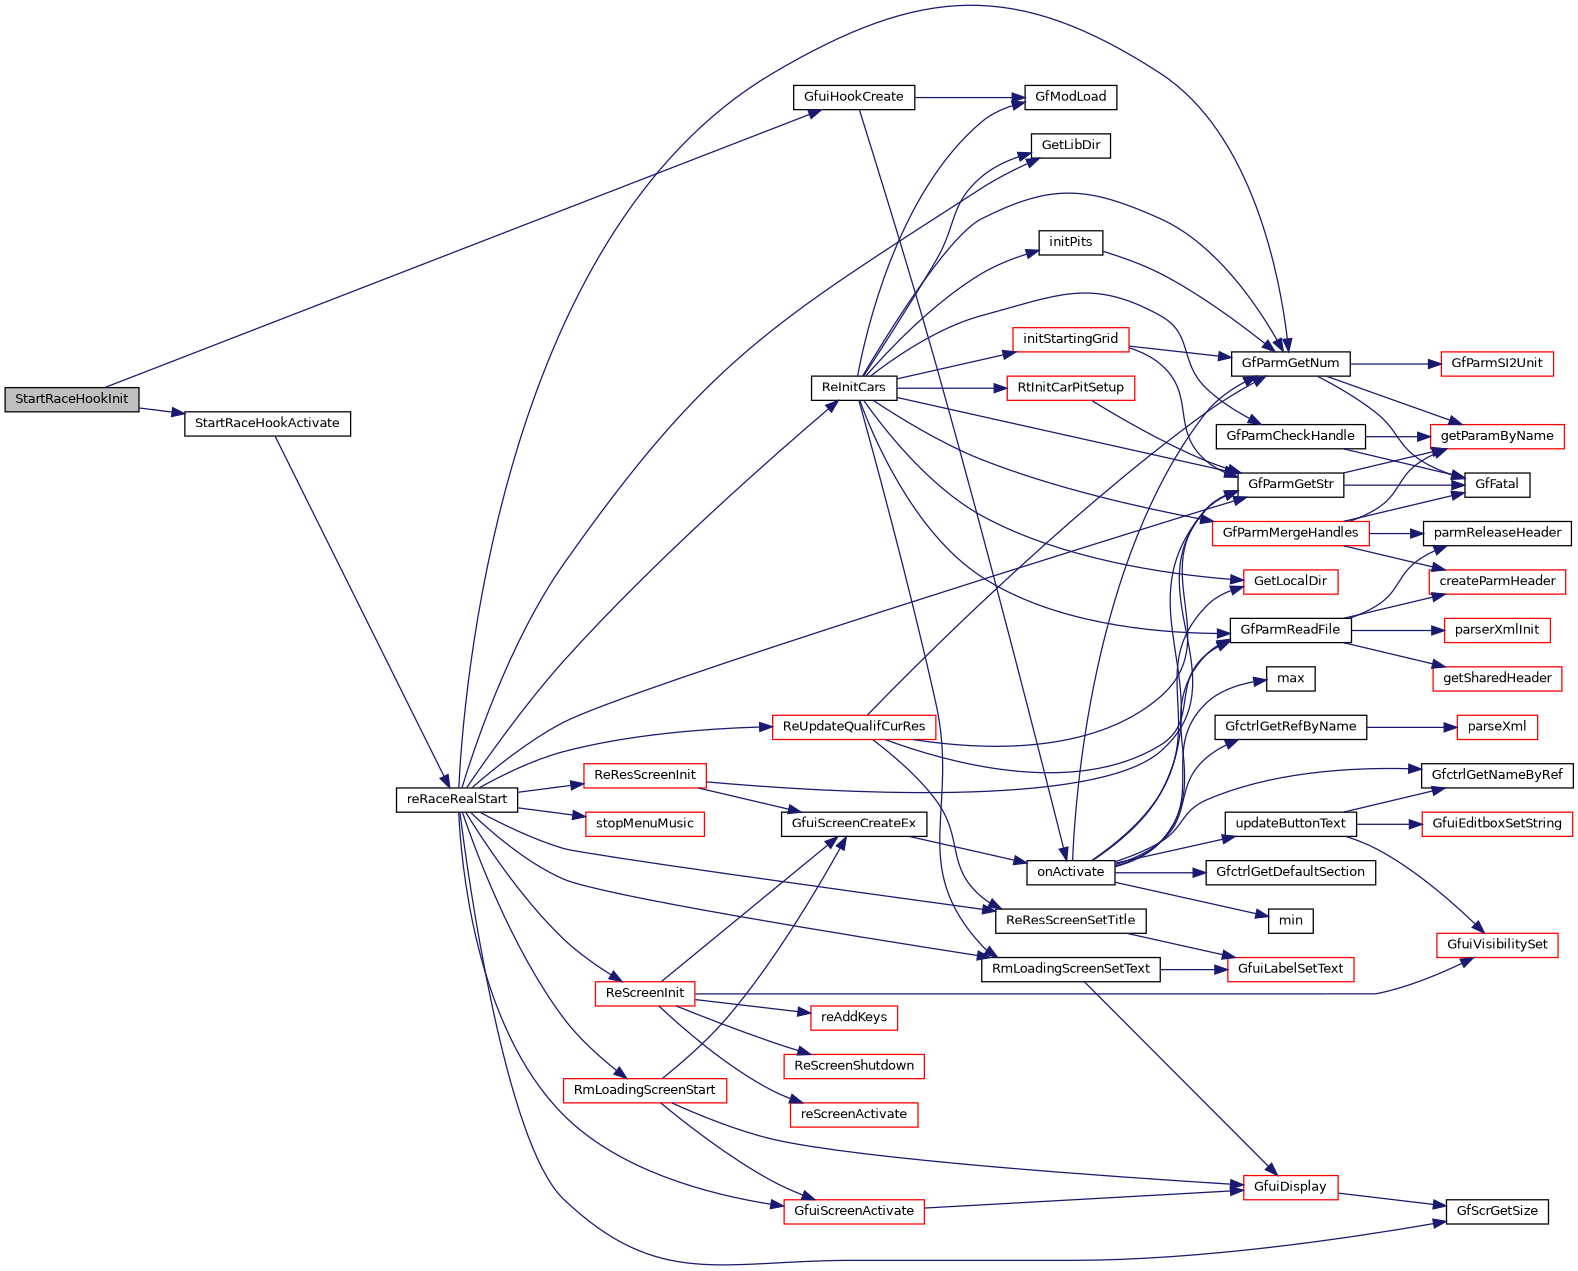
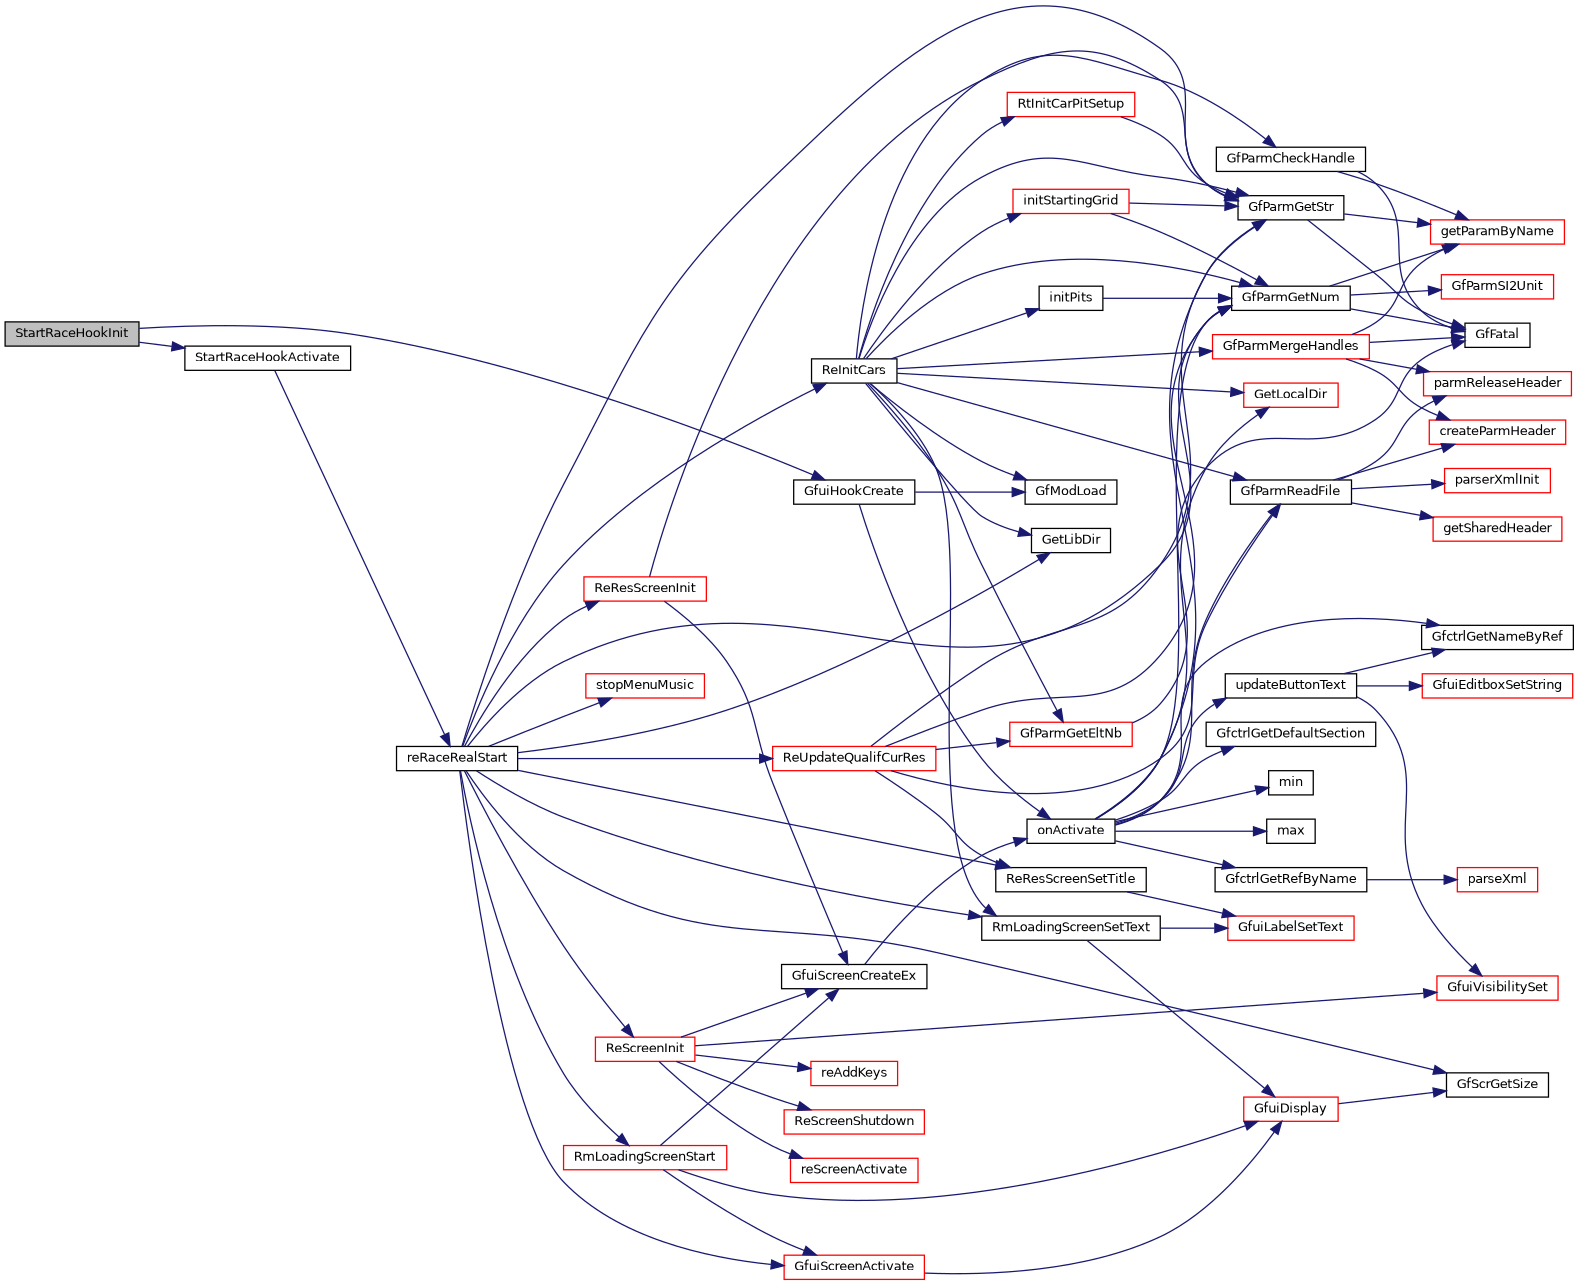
  digraph {
    rankdir=LR
    node [color=red fillcolor=white fontname=Helvetica fontsize=10 shape=record style=filled]
    edge [color=midnightblue fontname=Helvetica fontsize=10 labelfontname=Helvetica labelfontsize=10 style=solid]
    n1 [color=black fillcolor=grey75 fontcolor=black height=0.2 label=StartRaceHookInit width=0.4]
    n2 [color=black height=0.2 label=GfuiHookCreate width=0.4]
    n3 [color=black height=0.2 label=StartRaceHookActivate width=0.4]
    n4 [color=black height=0.2 label=onActivate width=0.4]
    n5 [color=black height=0.2 label=GfModLoad width=0.4]
    n6 [color=black height=0.2 label=reRaceRealStart width=0.4]
    n7 [height=0.2 label=GetLocalDir width=0.4]
    n8 [color=black height=0.2 label=GfParmReadFile width=0.4]
    n9 [color=black height=0.2 label=GfctrlGetNameByRef width=0.4]
    n10 [color=black height=0.2 label=GfParmGetStr width=0.4]
    n11 [color=black height=0.2 label=GfctrlGetRefByName width=0.4]
    n12 [color=black height=0.2 label=GfParmGetNum width=0.4]
    n13 [color=black height=0.2 label=GfctrlGetDefaultSection width=0.4]
    n14 [color=black height=0.2 label=min width=0.4]
    n15 [color=black height=0.2 label=max width=0.4]
    n16 [color=black height=0.2 label=updateButtonText width=0.4]
    n17 [height=0.2 label=getSharedHeader width=0.4]
    n18 [height=0.2 label=createParmHeader width=0.4]
    n19 [height=0.2 label=parserXmlInit width=0.4]
-   n20 [color=black height=0.2 label=parmReleaseHeader width=0.4]
+   n20 [height=0.2 label=parmReleaseHeader width=0.4]
    n21 [color=black height=0.2 label=GfFatal width=0.4]
    n22 [height=0.2 label=getParamByName width=0.4]
    n23 [height=0.2 label=parseXml width=0.4]
    n24 [height=0.2 label=GfParmSI2Unit width=0.4]
    n25 [height=0.2 label=GfuiEditboxSetString width=0.4]
    n26 [height=0.2 label=GfuiVisibilitySet width=0.4]
    n27 [color=black height=0.2 label=RmLoadingScreenSetText width=0.4]
    n28 [color=black height=0.2 label=GfScrGetSize width=0.4]
    n29 [color=black height=0.2 label=GetLibDir width=0.4]
    n30 [color=black height=0.2 label=ReInitCars width=0.4]
    n31 [height=0.2 label=ReScreenInit width=0.4]
    n32 [height=0.2 label=ReResScreenInit width=0.4]
    n33 [height=0.2 label=RmLoadingScreenStart width=0.4]
    n34 [height=0.2 label=GfuiScreenActivate width=0.4]
    n35 [height=0.2 label=ReUpdateQualifCurRes width=0.4]
    n36 [color=black height=0.2 label=ReResScreenSetTitle width=0.4]
    n37 [height=0.2 label=stopMenuMusic width=0.4]
    n38 [height=0.2 label=GfuiLabelSetText width=0.4]
    n39 [height=0.2 label=GfuiDisplay width=0.4]
+   n40 [height=0.2 label=GfParmGetEltNb width=0.4]
    n41 [color=black height=0.2 label=GfParmCheckHandle width=0.4]
    n42 [height=0.2 label=GfParmMergeHandles width=0.4]
    n43 [height=0.2 label=RtInitCarPitSetup width=0.4]
    n44 [height=0.2 label=initStartingGrid width=0.4]
    n45 [color=black height=0.2 label=initPits width=0.4]
    n46 [height=0.2 label=ReScreenShutdown width=0.4]
    n47 [color=black height=0.2 label=GfuiScreenCreateEx width=0.4]
    n48 [height=0.2 label=reScreenActivate width=0.4]
    n49 [height=0.2 label=reAddKeys width=0.4]
    n1 -> n2
    n1 -> n3
    n2 -> n4
    n2 -> n5
    n3 -> n6
    n4 -> n7
    n4 -> n8
    n4 -> n9
    n4 -> n10
    n4 -> n11
    n4 -> n12
    n4 -> n13
    n4 -> n14
    n4 -> n15
    n4 -> n16
    n6 -> n10
    n6 -> n12
    n6 -> n27
    n6 -> n28
    n6 -> n29
    n6 -> n30
    n6 -> n31
    n6 -> n32
    n6 -> n33
    n6 -> n34
    n6 -> n35
    n6 -> n36
    n6 -> n37
    n8 -> n17
    n8 -> n18
    n8 -> n19
    n8 -> n20
    n10 -> n21
    n10 -> n22
    n11 -> n23
    n12 -> n21
    n12 -> n22
    n12 -> n24
    n16 -> n9
    n16 -> n25
    n16 -> n26
    n27 -> n38
    n27 -> n39
    n30 -> n5
    n30 -> n7
    n30 -> n8
    n30 -> n10
    n30 -> n12
    n30 -> n27
    n30 -> n29
+   n30 -> n40
    n30 -> n41
    n30 -> n42
    n30 -> n43
    n30 -> n44
    n30 -> n45
    n31 -> n26
    n31 -> n46
    n31 -> n47
    n31 -> n48
    n31 -> n49
    n32 -> n10
    n32 -> n47
    n33 -> n34
    n33 -> n39
    n33 -> n47
    n34 -> n39
    n35 -> n8
    n35 -> n10
    n35 -> n12
    n35 -> n36
+   n35 -> n40
    n36 -> n38
    n39 -> n28
+   n40 -> n21
    n41 -> n21
    n41 -> n22
    n42 -> n18
    n42 -> n20
    n42 -> n21
    n42 -> n22
    n43 -> n10
    n44 -> n10
    n44 -> n12
    n45 -> n12
    n47 -> n4
  }
